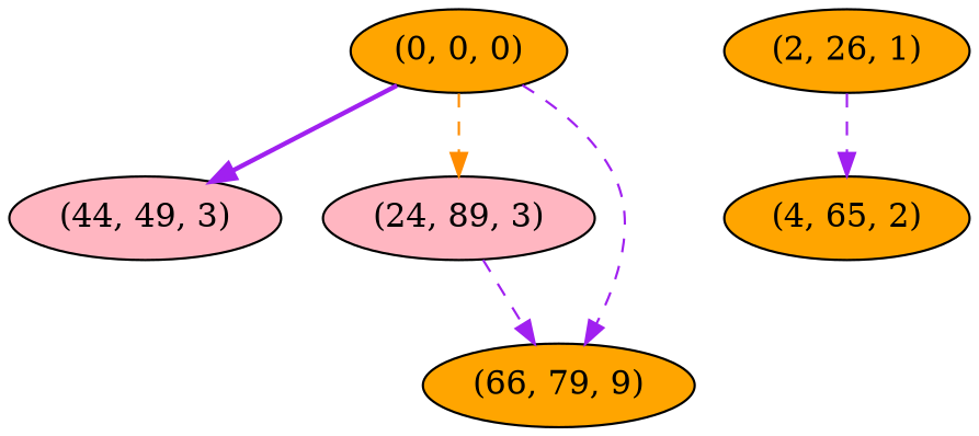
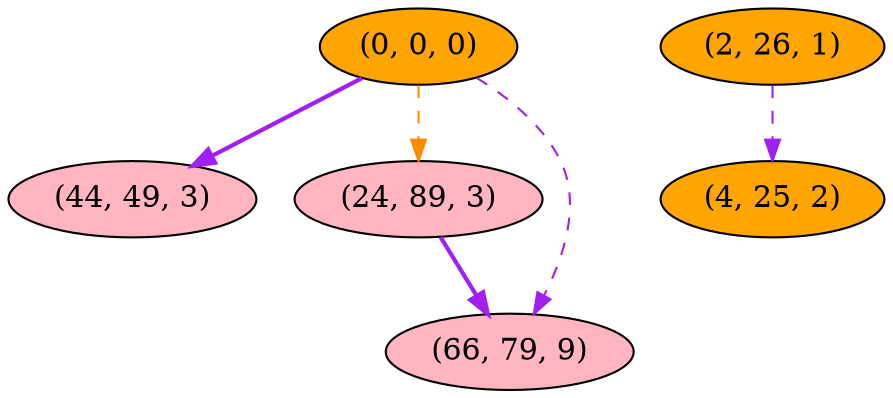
  digraph {
    node [fillcolor=orange style=filled]
    edge [color=purple style=dashed]
    "(44, 49, 3)" [fillcolor=lightpink]
    "(0, 0, 0)"
    n3 [fillcolor=lightpink label="(24, 89, 3)"]
-   "(66, 79, 9)"
+   "(66, 79, 9)" [fillcolor=lightpink]
    "(2, 26, 1)"
-   "(4, 25, 2)" [label="(4, 65, 2)"]
+   "(4, 25, 2)"
    "(0, 0, 0)" -> "(44, 49, 3)" [style=bold]
    "(0, 0, 0)" -> n3 [color=darkorange]
    "(0, 0, 0)" -> "(66, 79, 9)"
-   n3 -> "(66, 79, 9)"
+   n3 -> "(66, 79, 9)" [style=bold]
    "(2, 26, 1)" -> "(4, 25, 2)"
  }
